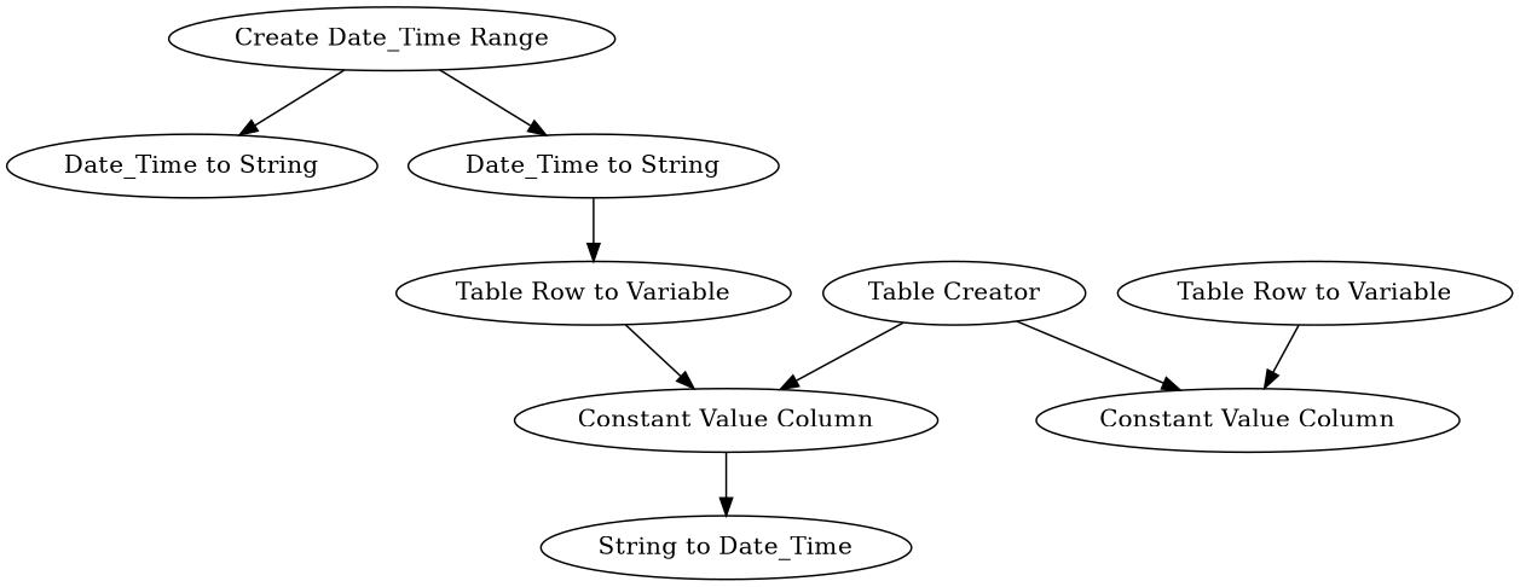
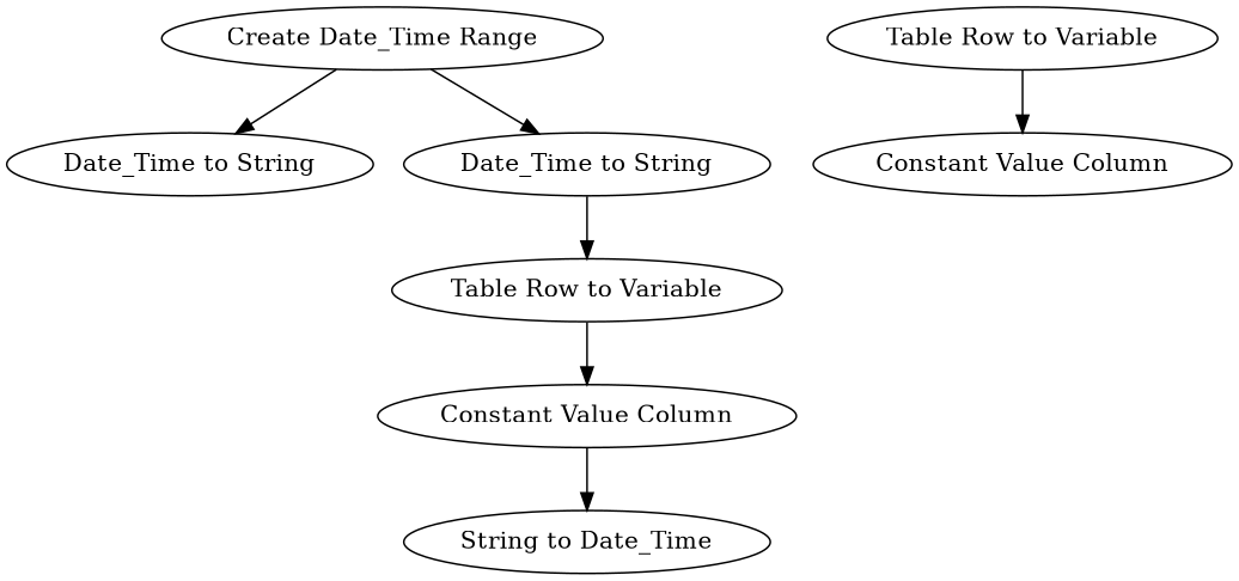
  digraph {
    fontname="DejaVu Serif"
    rankdir=TB
    node [fontname="DejaVu Serif"]
    edge [fontname="DejaVu Serif"]
    n1 [label="Create Date_Time Range"]
    n2 [label="Date_Time to String"]
    n3 [label="Date_Time to String"]
    n4 [label="Table Row to Variable"]
    n5 [label="Table Row to Variable"]
    n6 [label="Constant Value Column"]
-   n7 [label="Table Creator"]
    n8 [label="Constant Value Column"]
    n9 [label="String to Date_Time"]
    n1 -> n2
    n1 -> n3
    n3 -> n4
    n4 -> n8
    n5 -> n6
-   n7 -> n6
-   n7 -> n8
    n8 -> n9
  }
